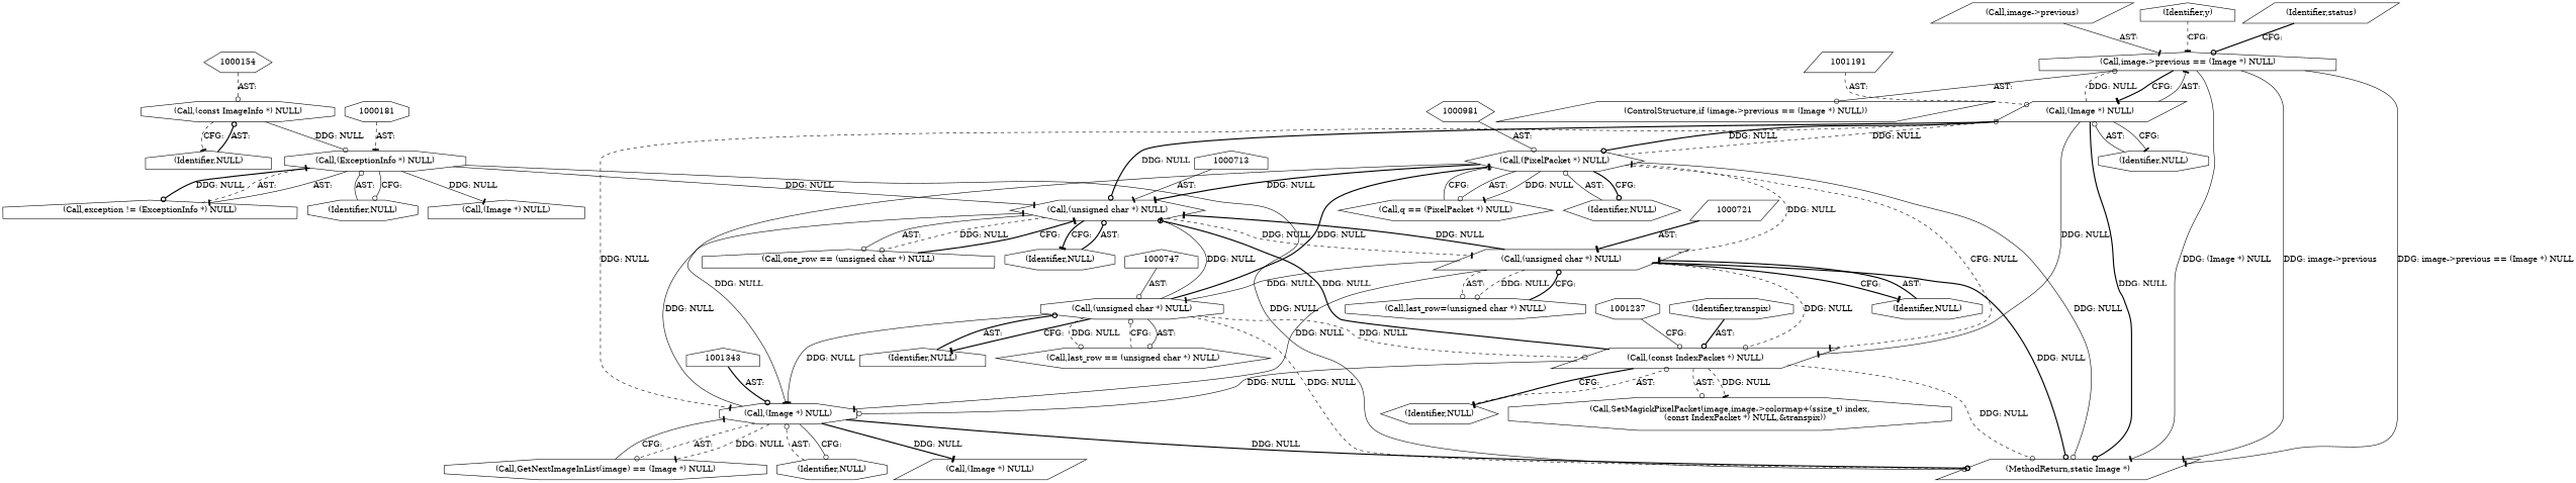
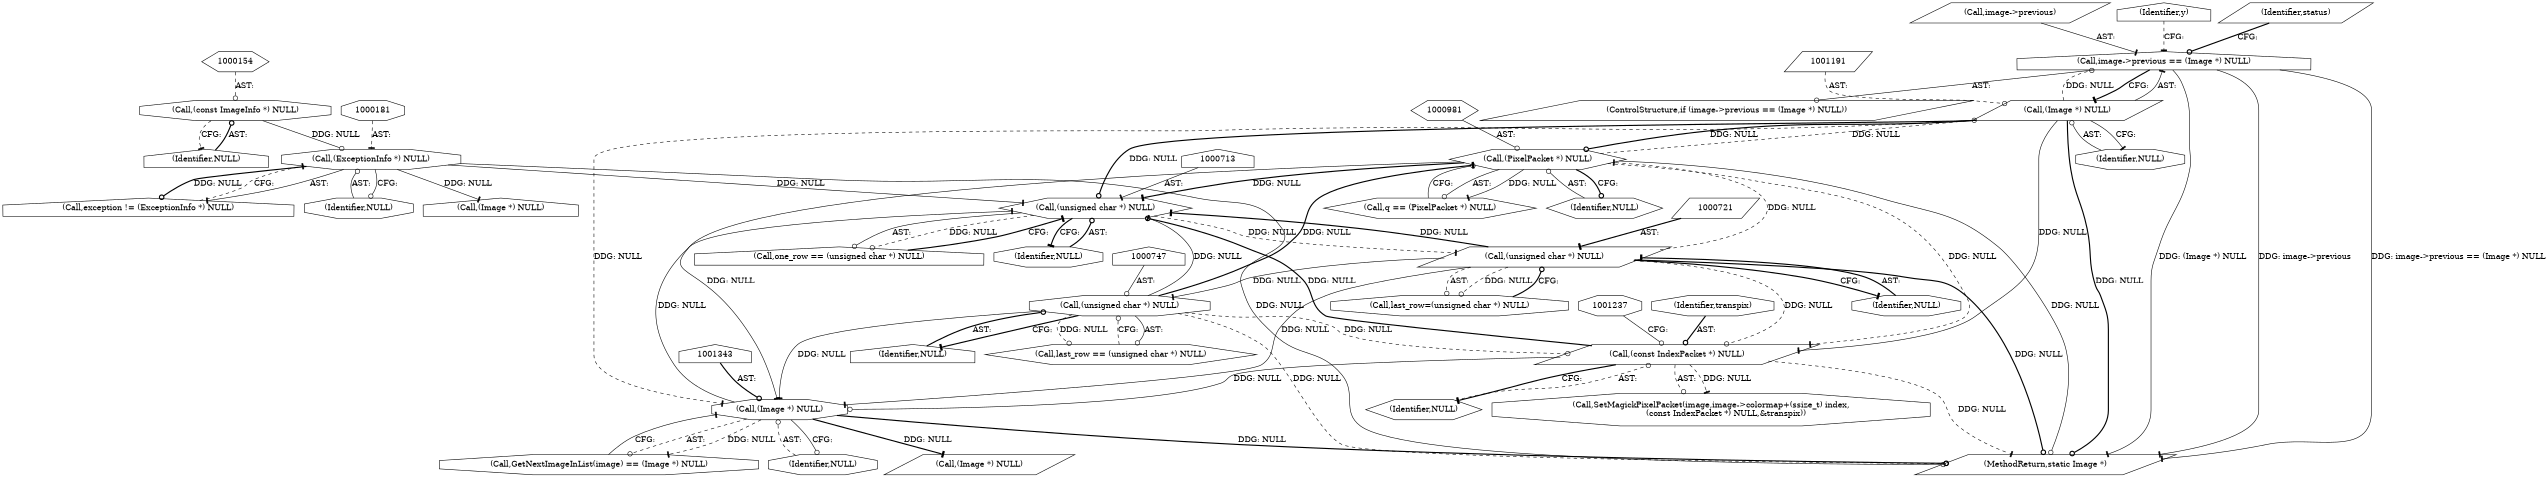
  digraph {
    node [shape=octagon]
    edge [arrowhead=odot style=solid]
    n1 [label="(Call,image->previous == (Image *) NULL)" shape=house]
    n2 [label="(Call,(Image *) NULL)" shape=parallelogram]
    n3 [label="(ControlStructure,if (image->previous == (Image *) NULL))" shape=parallelogram]
    n4 [label="(MethodReturn,static Image *)" shape=parallelogram]
    n5 [label="(Call,(PixelPacket *) NULL)" shape=hexagon]
    n6 [label="(Call,(unsigned char *) NULL)" shape=hexagon]
    n7 [label="(Call,(const IndexPacket *) NULL)" shape=parallelogram]
    n8 [label="(Call,(Image *) NULL)"]
    n9 [label="(Identifier,NULL)"]
    n10 [label="(Call,q == (PixelPacket *) NULL)" shape=hexagon]
    n11 [label="(Identifier,NULL)" shape=hexagon]
    n12 [label="(Call,(unsigned char *) NULL)" shape=parallelogram]
    n13 [label="(Call,one_row == (unsigned char *) NULL)" shape=house]
    n14 [label="(Identifier,NULL)"]
    n15 [label="(Identifier,NULL)" shape=hexagon]
    n16 [label="(Call,SetMagickPixelPacket(image,image->colormap+(ssize_t) index,\n            (const IndexPacket *) NULL,&transpix))"]
    n17 [label="(Call,GetNextImageInList(image) == (Image *) NULL)"]
    n18 [label="(Identifier,NULL)"]
    n19 [label="(Call,(Image *) NULL)" shape=parallelogram]
    n20 [label="(Call,(unsigned char *) NULL)"]
    n21 [label="(Identifier,NULL)" shape=house]
    n22 [label="(Call,last_row == (unsigned char *) NULL)" shape=hexagon]
    n23 [label="(Identifier,NULL)"]
    n24 [label="(Call,last_row=(unsigned char *) NULL)"]
    n25 [label="(Call,(ExceptionInfo *) NULL)"]
    n26 [label="(Call,(Image *) NULL)" shape=house]
    n27 [label="(Call,exception != (ExceptionInfo *) NULL)" shape=house]
    n28 [label="(Identifier,NULL)"]
    n29 [label="(Call,(const ImageInfo *) NULL)"]
    n30 [label="(Identifier,NULL)" shape=house]
    n31 [label="(Call,image->previous)" shape=parallelogram]
    n32 [label="(Identifier,y)" shape=house]
    n33 [label="(Identifier,status)" shape=parallelogram]
    n34 [label="(Identifier,transpix)"]
    1001191 [shape=parallelogram]
    1000981 [shape=hexagon]
    1000747 [shape=house]
    1000721 [shape=parallelogram]
    1000713 [shape=house]
    1000181
    1000154 [shape=hexagon]
    1001237
    1001343 [shape=house]
    n1 -> n2 [arrowhead=tee label="CFG: " style=bold]
    n1 -> n3 [label="AST: "]
    n1 -> n4 [arrowhead=tee label="DDG: image->previous == (Image *) NULL"]
    n1 -> n4 [arrowhead=tee label="DDG: (Image *) NULL"]
    n1 -> n4 [arrowhead=tee label="DDG: image->previous"]
    n2 -> n1 [arrowhead=tee label="AST: "]
    n2 -> n1 [label="DDG: NULL" style=dashed]
    n2 -> n4 [label="DDG: NULL" style=bold]
    n2 -> n5 [label="DDG: NULL" style=bold]
    n2 -> n6 [label="DDG: NULL" style=bold]
    n2 -> n7 [arrowhead=tee label="DDG: NULL"]
    n2 -> n8 [arrowhead=tee label="DDG: NULL" style=dashed]
    n2 -> n9 [arrowhead=tee label="CFG: "]
    n5 -> n2 [label="DDG: NULL" style=dashed]
    n5 -> n4 [label="DDG: NULL"]
    n5 -> n6 [arrowhead=tee label="DDG: NULL" style=bold]
-   n5 -> n7 [arrowhead=tee label="CFG: NULL" style=dashed]
+   n5 -> n7 [arrowhead=tee label="DDG: NULL" style=dashed]
    n5 -> n8 [arrowhead=tee label="DDG: NULL"]
    n5 -> n10 [label="AST: "]
    n5 -> n10 [arrowhead=tee label="DDG: NULL"]
    n5 -> n11 [label="CFG: " style=bold]
    n6 -> n12 [arrowhead=tee label="DDG: NULL" style=dashed]
    n6 -> n13 [label="AST: "]
    n6 -> n13 [label="DDG: NULL" style=dashed]
    n6 -> n14 [arrowhead=tee label="CFG: " style=bold]
-   n7 -> n4 [label="DDG: NULL" style=dashed]
+   n7 -> n4 [arrowhead=tee label="DDG: NULL" style=dashed]
    n7 -> n6 [label="DDG: NULL" style=bold]
    n7 -> n8 [label="DDG: NULL"]
    n7 -> n15 [arrowhead=tee label="CFG: " style=bold]
    n7 -> n16 [label="AST: " style=dashed]
    n7 -> n16 [arrowhead=tee label="DDG: NULL" style=dashed]
    n8 -> n4 [label="DDG: NULL" style=bold]
    n8 -> n6 [arrowhead=tee label="DDG: NULL"]
    n8 -> n17 [label="AST: " style=dashed]
    n8 -> n17 [arrowhead=tee label="DDG: NULL" style=dashed]
    n8 -> n18 [label="CFG: "]
    n8 -> n19 [arrowhead=tee label="DDG: NULL" style=bold]
    n9 -> n2 [label="AST: "]
    n10 -> n5 [label="CFG: "]
    n11 -> n5 [label="AST: "]
    n12 -> n4 [label="DDG: NULL" style=bold]
    n12 -> n5 [arrowhead=tee label="DDG: NULL" style=dashed]
    n12 -> n6 [arrowhead=tee label="DDG: NULL" style=bold]
    n12 -> n7 [label="DDG: NULL" style=dashed]
    n12 -> n8 [arrowhead=tee label="DDG: NULL"]
    n12 -> n20 [arrowhead=tee label="DDG: NULL"]
    n12 -> n23 [arrowhead=tee label="CFG: " style=bold]
    n12 -> n24 [label="AST: " style=dashed]
    n12 -> n24 [label="DDG: NULL" style=dashed]
    n13 -> n6 [arrowhead=tee label="CFG: " style=bold]
    n14 -> n6 [label="AST: " style=bold]
    n15 -> n7 [label="AST: " style=dashed]
    n17 -> n8 [arrowhead=tee label="CFG: "]
    n18 -> n8 [label="AST: " style=dashed]
    n20 -> n4 [label="DDG: NULL" style=dashed]
    n20 -> n5 [arrowhead=tee label="DDG: NULL" style=bold]
    n20 -> n6 [arrowhead=tee label="DDG: NULL"]
    n20 -> n7 [label="DDG: NULL" style=dashed]
    n20 -> n8 [arrowhead=tee label="DDG: NULL"]
    n20 -> n21 [arrowhead=tee label="CFG: " style=bold]
    n20 -> n22 [label="AST: "]
    n20 -> n22 [label="DDG: NULL" style=dashed]
    n21 -> n20 [label="AST: " style=bold]
    n22 -> n20 [label="CFG: " style=dashed]
    n23 -> n12 [arrowhead=tee label="AST: " style=bold]
    n24 -> n12 [label="CFG: " style=bold]
    n25 -> n4 [label="DDG: NULL"]
    n25 -> n6 [arrowhead=tee label="DDG: NULL"]
    n25 -> n26 [arrowhead=tee label="DDG: NULL"]
    n25 -> n27 [arrowhead=tee label="AST: "]
    n25 -> n27 [label="DDG: NULL" style=bold]
    n25 -> n28 [label="CFG: "]
-   n27 -> n25 [arrowhead=tee label="AST: " style=dashed]
+   n27 -> n25 [arrowhead=tee label="CFG: " style=dashed]
    n28 -> n25 [label="AST: "]
    n29 -> n25 [label="DDG: NULL"]
    n29 -> n30 [arrowhead=tee label="CFG: " style=dashed]
    n30 -> n29 [label="AST: " style=bold]
    n31 -> n1 [arrowhead=tee label="AST: "]
    n32 -> n1 [arrowhead=tee label="CFG: " style=dashed]
    n33 -> n1 [label="CFG: " style=bold]
    n34 -> n7 [label="AST: " style=bold]
    1001191 -> n2 [label="AST: " style=dashed]
    1000981 -> n5 [label="AST: "]
    1000747 -> n20 [label="AST: "]
    1000721 -> n12 [arrowhead=tee label="AST: " style=bold]
    1000713 -> n6 [arrowhead=tee label="AST: "]
    1000181 -> n25 [arrowhead=tee label="AST: " style=dashed]
    1000154 -> n29 [label="AST: " style=dashed]
    1001237 -> n7 [label="CFG: "]
    1001343 -> n8 [label="AST: " style=bold]
  }
